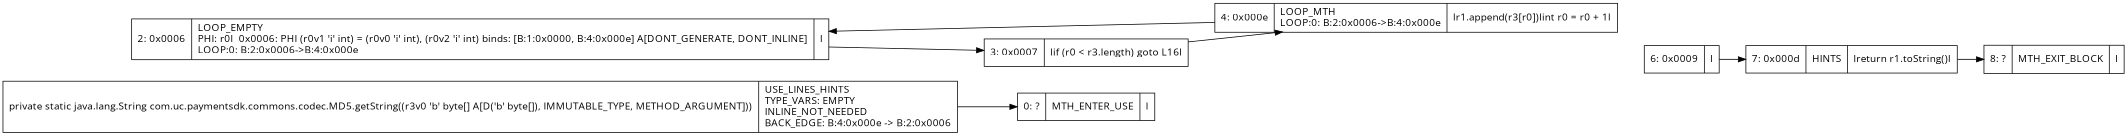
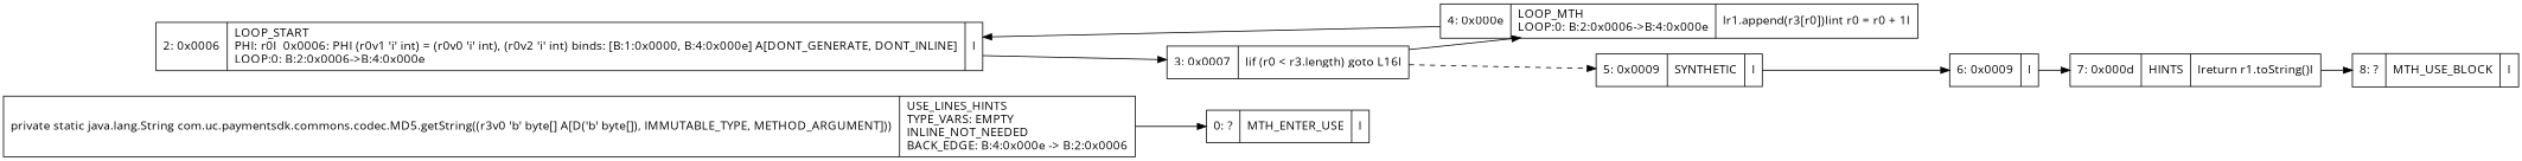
  digraph {
    fontname="Open Sans"
    rankdir=LR
    node [fontname="Open Sans" shape=record]
    edge [fontname="Open Sans"]
    n1 [label="{0\:\ ?|MTH_ENTER_USE\l|l}"]
-   n2 [label="{2\:\ 0x0006|LOOP_EMPTY\lPHI: r0l  0x0006: PHI (r0v1 'i' int) = (r0v0 'i' int), (r0v2 'i' int) binds: [B:1:0x0000, B:4:0x000e] A[DONT_GENERATE, DONT_INLINE]\lLOOP:0: B:2:0x0006\-\>B:4:0x000e\l|l}"]
+   n2 [label="{2\:\ 0x0006|LOOP_START\lPHI: r0l  0x0006: PHI (r0v1 'i' int) = (r0v0 'i' int), (r0v2 'i' int) binds: [B:1:0x0000, B:4:0x000e] A[DONT_GENERATE, DONT_INLINE]\lLOOP:0: B:2:0x0006\-\>B:4:0x000e\l|l}"]
    n3 [label="{3\:\ 0x0007|lif (r0 \< r3.length) goto L16l}"]
    n4 [label="{4\:\ 0x000e|LOOP_MTH\lLOOP:0: B:2:0x0006\-\>B:4:0x000e\l|lr1.append(r3[r0])lint r0 = r0 + 1l}"]
+   n5 [label="{5\:\ 0x0009|SYNTHETIC\l|l}"]
    n6 [label="{6\:\ 0x0009|l}"]
    n7 [label="{7\:\ 0x000d|HINTS\l|lreturn r1.toString()l}"]
-   n8 [label="{8\:\ ?|MTH_EXIT_BLOCK\l|l}"]
+   n8 [label="{8\:\ ?|MTH_USE_BLOCK\l|l}"]
    n9 [label="{private static java.lang.String com.uc.paymentsdk.commons.codec.MD5.getString((r3v0 'b' byte[] A[D('b' byte[]), IMMUTABLE_TYPE, METHOD_ARGUMENT]))  | USE_LINES_HINTS\lTYPE_VARS: EMPTY\lINLINE_NOT_NEEDED\lBACK_EDGE: B:4:0x000e \-\> B:2:0x0006\l}"]
    n2 -> n3
    n3 -> n4
+   n3 -> n5 [style=dashed]
    n4 -> n2
+   n5 -> n6
    n6 -> n7
    n7 -> n8
    n9 -> n1
  }
